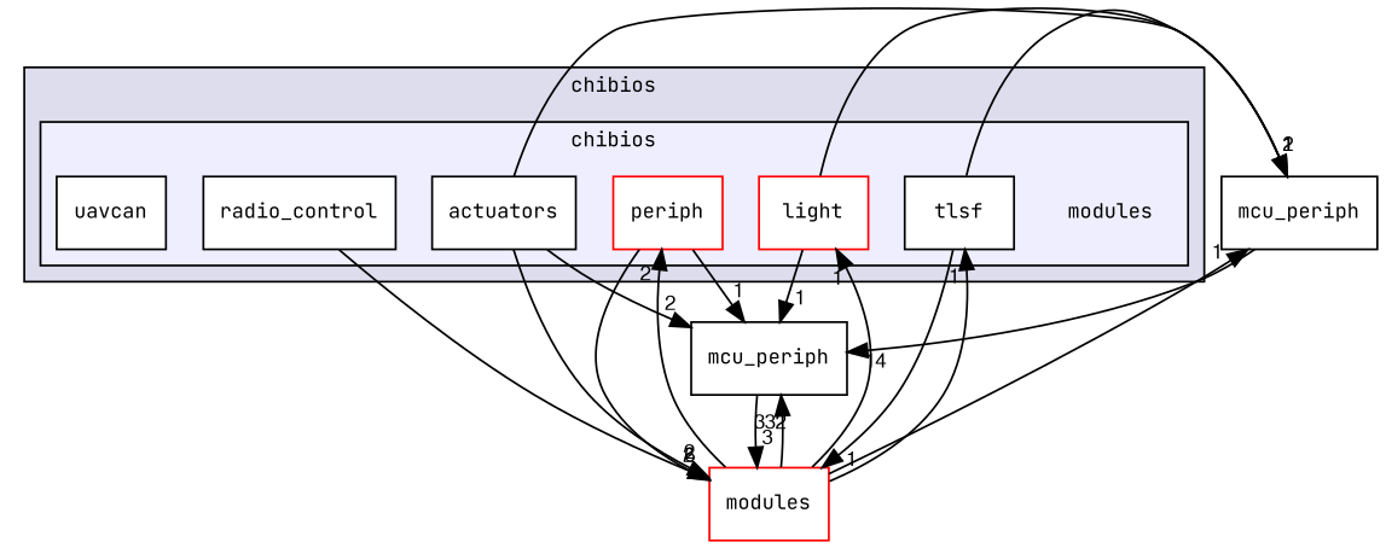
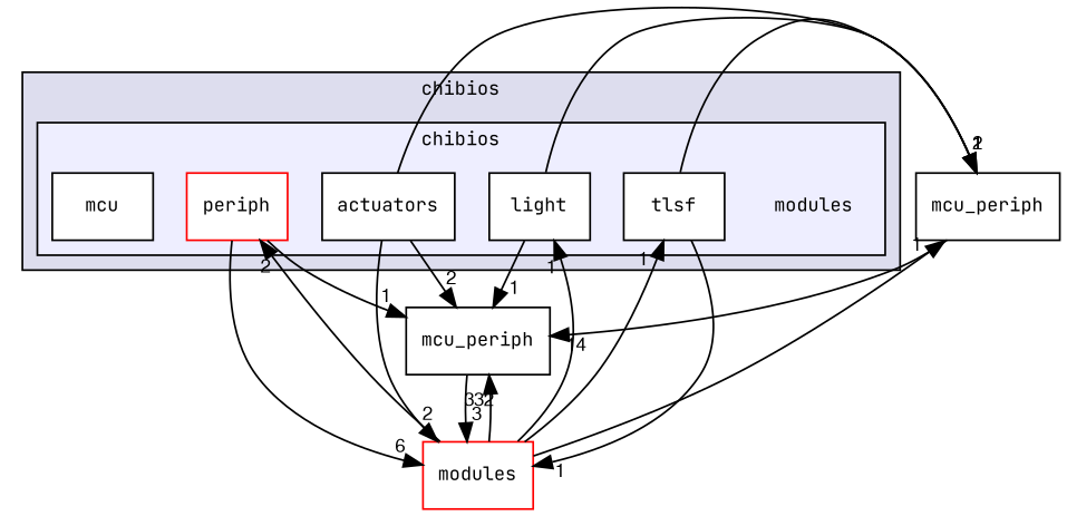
  digraph {
    compound=true
    fontname="JetBrains Mono"
    node [fontname="JetBrains Mono" fontsize=10 shape=box color=black fillcolor=white style=filled]
    edge [fontname="JetBrains Mono" headlabel=1 labeldistance=1.5 labelfontname=FreeSans labelfontsize=10]
    n1 [label=modules shape=plaintext color="" fillcolor="" style=""]
    n2 [label=actuators]
    n3 [color=red label=periph]
-   n4 [color=red label=light]
-   n5 [label=radio_control]
+   n4 [label=light]
    n6 [label=tlsf]
-   n7 [label=uavcan]
+   n7 [label=mcu]
    n8 [label=mcu_periph color="" fillcolor="" style=""]
    n9 [label=mcu_periph color="" fillcolor="" style=""]
    n10 [color=red label=modules]
    subgraph cluster_1 {
      bgcolor="#ddddee"
      fontsize=10
      label=chibios
      pencolor=black
      subgraph cluster_2 {
        bgcolor="#eeeeff"
        fontsize=10
        label=chibios
        pencolor=black
        n1
        n2
        n3
        n4
-       n5
        n6
        n7
      }
    }
    n2 -> n8 [headlabel=2]
    n2 -> n9 [headlabel=2]
    n2 -> n10 [headlabel=2]
    n3 -> n9
    n3 -> n10 [headlabel=6]
    n4 -> n8
    n4 -> n9
-   n5 -> n10 [headlabel=2]
    n6 -> n8
    n6 -> n10
    n8 -> n9 [headlabel=14]
    n9 -> n10 [headlabel=3]
    n10 -> n3 [headlabel=2]
    n10 -> n4
    n10 -> n6
    n10 -> n8
    n10 -> n9 [headlabel=332]
  }
